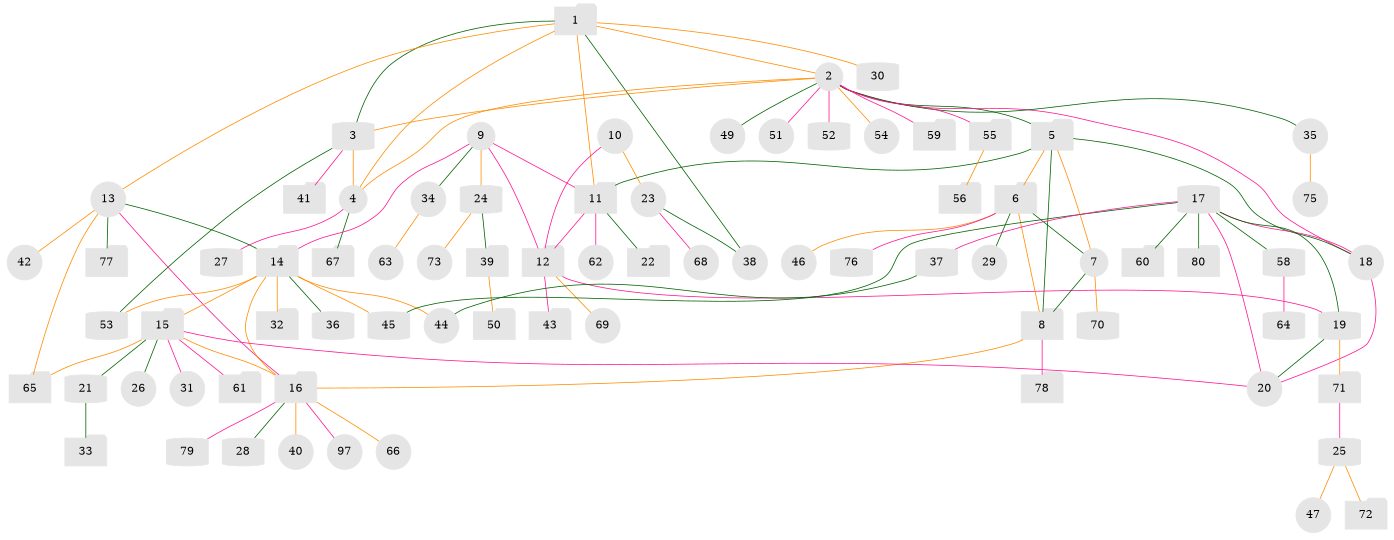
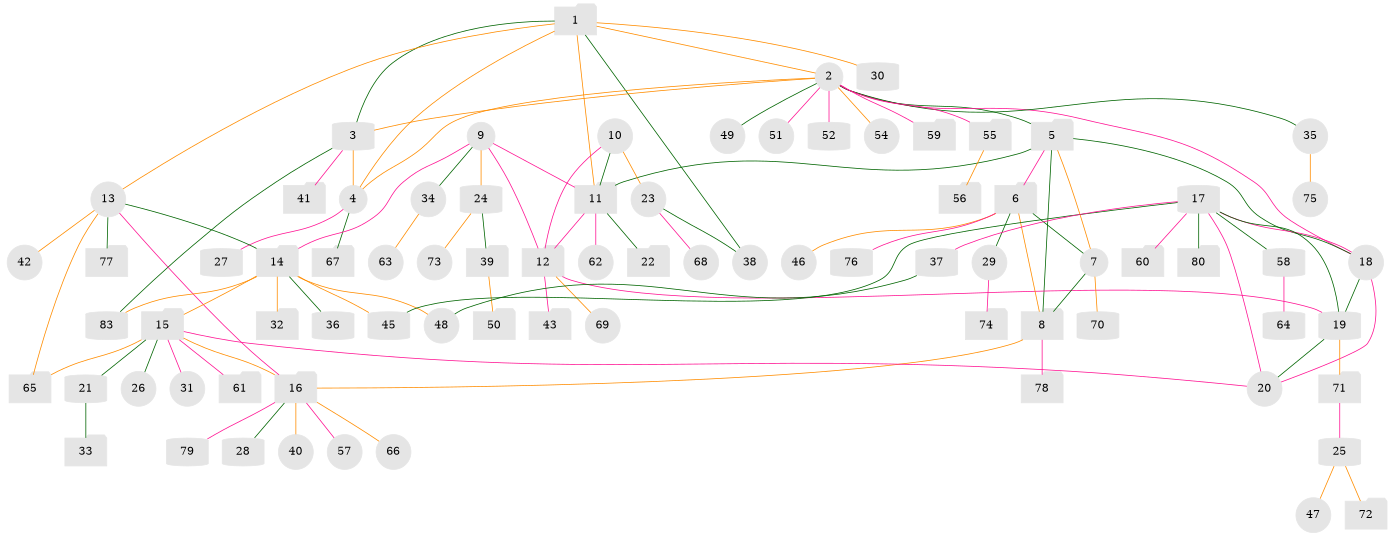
  graph {
    node [color=gray90 shape=circle style=filled]
    edge [color=darkorange]
    1 [shape=folder]
    2
    3 [shape=cylinder]
    4
    11 [shape=folder]
    13
    30 [shape=cylinder]
    38
    5 [shape=folder]
    18
    35
    49
    51
    52 [shape=cylinder]
    54
    55 [shape=folder]
    59 [shape=folder]
    41 [shape=folder]
-   53 [shape=cylinder]
+   53 [shape=cylinder label=83]
    27 [shape=cylinder]
    67 [shape=folder]
    12 [shape=folder]
    22 [shape=folder]
    62
    16 [shape=folder]
    14 [shape=folder]
    42
    77 [shape=folder]
    65 [shape=folder]
    6 [shape=folder]
    7
    8 [shape=folder]
    19 [shape=cylinder]
    20
    75
    56 [shape=folder]
    29
    46
    76 [shape=cylinder]
    70 [shape=cylinder]
    78 [shape=folder]
+   74 [shape=folder]
    28 [shape=cylinder]
    40
-   57 [label=97]
+   57
    66
    79 [shape=cylinder]
    9
    24 [shape=cylinder]
    34
    10
    23
    43 [shape=folder]
    69
    15 [shape=folder]
    32 [shape=folder]
    36 [shape=cylinder]
    45 [shape=cylinder]
-   48 [label=44]
+   48
    39 [shape=folder]
    73
    63
    68
    71 [shape=folder]
    21 [shape=cylinder]
    26
    31
    61 [shape=folder]
    33 [shape=folder]
    17 [shape=cylinder]
    37 [shape=cylinder]
    58 [shape=cylinder]
    60 [shape=folder]
    80 [shape=folder]
    64 [shape=cylinder]
    25 [shape=cylinder]
    47
    72 [shape=folder]
    50 [shape=folder]
    1 -- 2
    1 -- 3 [color=darkgreen]
    1 -- 4
    1 -- 11
    1 -- 13
    1 -- 30
    1 -- 38 [color=darkgreen]
    2 -- 3
    2 -- 4
    2 -- 5 [color=darkgreen]
    2 -- 18 [color=deeppink]
    2 -- 35 [color=darkgreen]
    2 -- 49 [color=darkgreen]
    2 -- 51 [color=deeppink]
    2 -- 52 [color=deeppink]
    2 -- 54
    2 -- 55 [color=deeppink]
    2 -- 59 [color=deeppink]
    3 -- 4
    3 -- 41 [color=deeppink]
    3 -- 53 [color=darkgreen]
    4 -- 27 [color=deeppink]
    4 -- 67 [color=darkgreen]
    11 -- 12 [color=deeppink]
    11 -- 22 [color=darkgreen]
    11 -- 62 [color=deeppink]
    13 -- 16 [color=deeppink]
    13 -- 14 [color=darkgreen]
    13 -- 42
    13 -- 77 [color=darkgreen]
    13 -- 65
    5 -- 11 [color=darkgreen]
    5 -- 18 [color=darkgreen]
-   5 -- 6
+   5 -- 6 [color=deeppink]
    5 -- 7
    5 -- 8 [color=darkgreen]
+   18 -- 19 [color=darkgreen]
    18 -- 20 [color=deeppink]
    35 -- 75
    55 -- 56
    12 -- 19 [color=deeppink]
    12 -- 43 [color=deeppink]
    12 -- 69
    16 -- 28 [color=darkgreen]
    16 -- 40
    16 -- 57 [color=deeppink]
    16 -- 66
    16 -- 79 [color=deeppink]
    14 -- 53
-   14 -- 16
    14 -- 15
    14 -- 32
    14 -- 36 [color=darkgreen]
    14 -- 45
    14 -- 48
    6 -- 7 [color=darkgreen]
    6 -- 8
    6 -- 29 [color=darkgreen]
    6 -- 46
    6 -- 76 [color=deeppink]
    7 -- 8 [color=darkgreen]
    7 -- 70
    8 -- 16
    8 -- 78 [color=deeppink]
    19 -- 20 [color=darkgreen]
    19 -- 71
+   29 -- 74 [color=deeppink]
    9 -- 11 [color=deeppink]
    9 -- 12 [color=deeppink]
    9 -- 14 [color=deeppink]
    9 -- 24
    9 -- 34 [color=darkgreen]
    24 -- 39 [color=darkgreen]
    24 -- 73
    34 -- 63
+   10 -- 11 [color=darkgreen]
    10 -- 12 [color=deeppink]
    10 -- 23
    23 -- 38 [color=darkgreen]
    23 -- 68 [color=deeppink]
    15 -- 16
    15 -- 65
    15 -- 20 [color=deeppink]
    15 -- 21 [color=darkgreen]
    15 -- 26 [color=darkgreen]
    15 -- 31 [color=deeppink]
    15 -- 61 [color=deeppink]
    39 -- 50
    71 -- 25 [color=deeppink]
    21 -- 33 [color=darkgreen]
    17 -- 18 [color=deeppink]
    17 -- 19 [color=darkgreen]
    17 -- 20 [color=deeppink]
    17 -- 45 [color=darkgreen]
    17 -- 37 [color=deeppink]
    17 -- 58 [color=darkgreen]
-   17 -- 60 [color=darkgreen]
+   17 -- 60 [color=deeppink]
    17 -- 80 [color=darkgreen]
    37 -- 48 [color=darkgreen]
    58 -- 64 [color=deeppink]
    25 -- 47
    25 -- 72
  }
